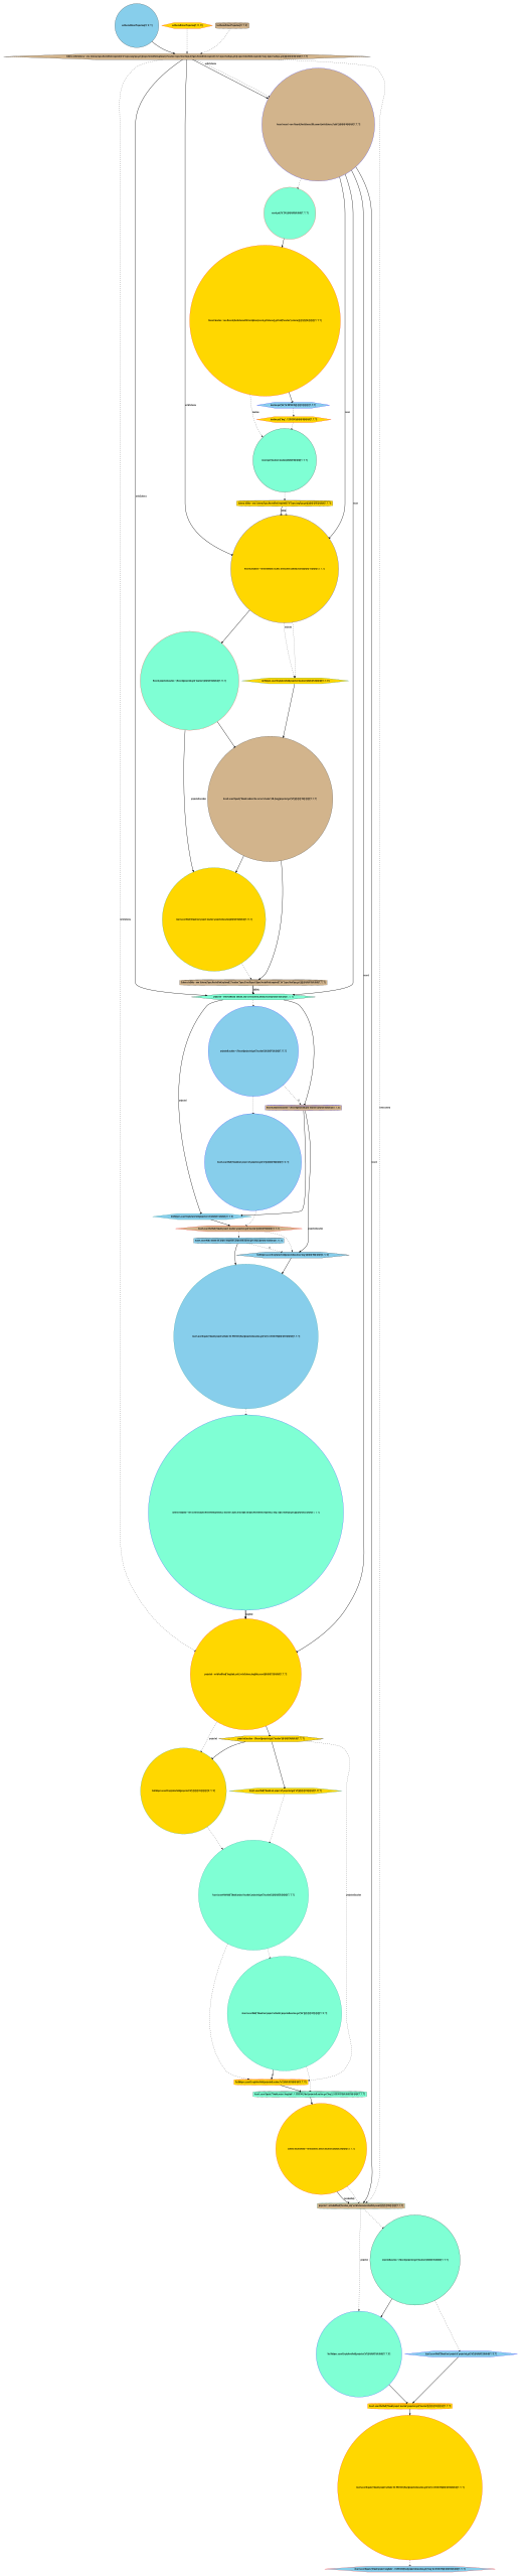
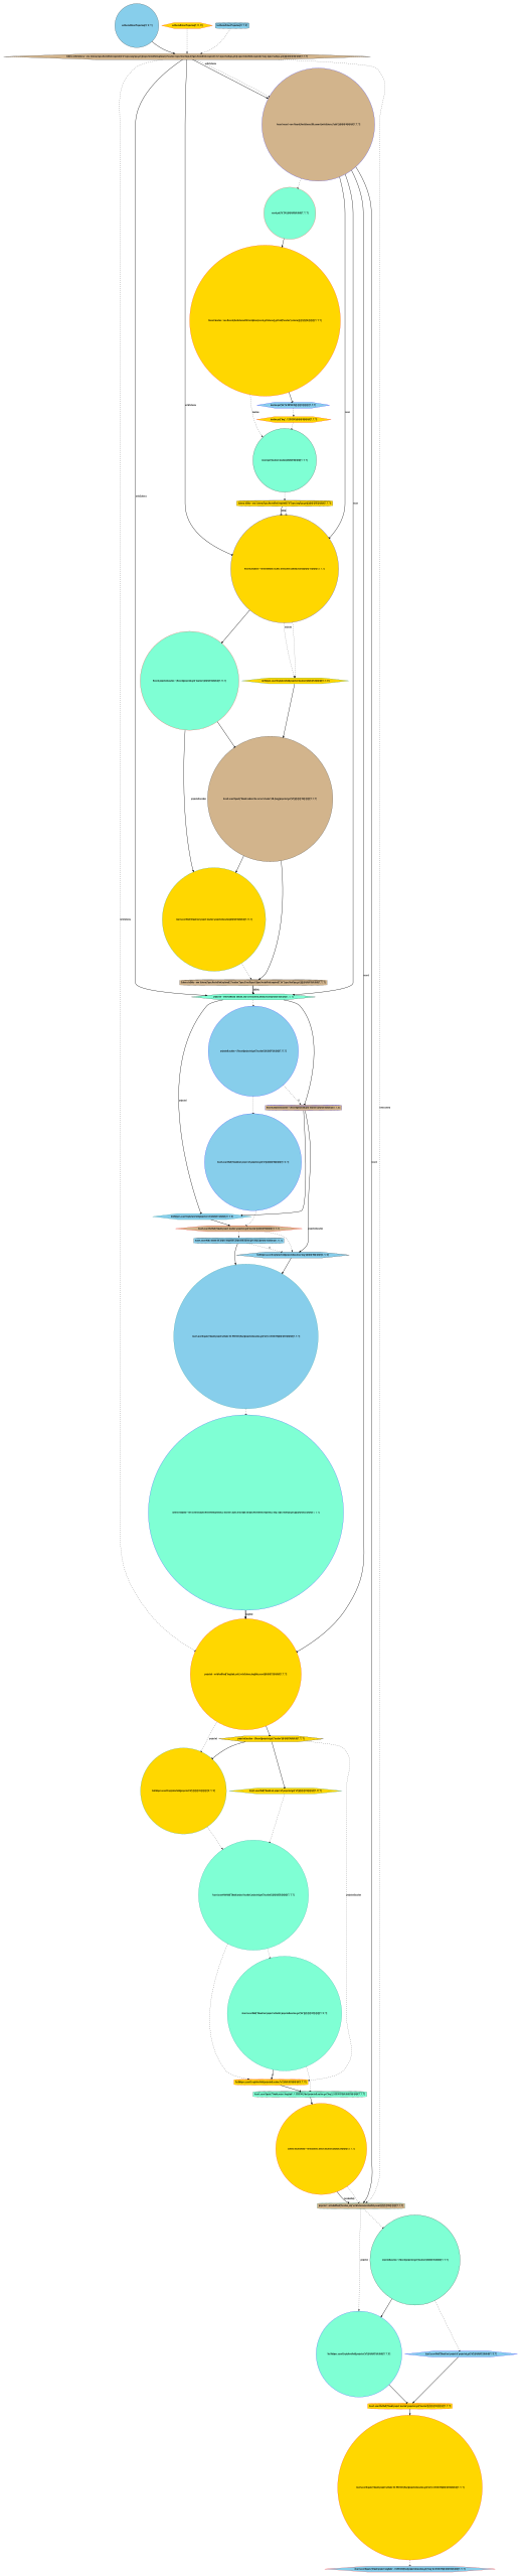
  digraph {
    fontname=Oswald
    node [fillcolor=gold shape=circle style=filled color=black fontname=Oswald]
    edge [style=bold arrowhead=normal fontname=Oswald]
    n1 [fillcolor=aquamarine label="Assert.assertEquals(\"Should project longitude\",-1.539054f,(float)projectedLocation.get(\"long\"),0.000001f)@@@28@@@['1', '1', '1']" shape=cylinder]
    n2 [label="Schema locationOnly = writeSchema.select(\"location\")@@@29@@@['1', '1', '1']" color=red]
    n3 [fillcolor=aquamarine label="record.put(\"id\",34L)@@@5@@@['1', '1', '1']" color=red]
    n4 [label="Record location = new Record(AvroSchemaUtil.fromOption(record.getSchema().getField(\"location\").schema()))@@@6@@@['1', '1', '1']" color=red]
    n5 [fillcolor=skyblue label="Assert.assertEquals(\"Should project longitude\",-1.539054f,(float)projectedLocation.get(\"long\"),0.000001f)@@@35@@@['1', '1', '1']" shape=hexagon color=red]
    n6 [fillcolor=tan label="Schema latOnly = new Schema(Types.NestedField.optional(3,\"location\",Types.StructType.of(Types.NestedField.required(1,\"lat\",Types.FloatType.get()))))@@@15@@@['1', '1', '1']" shape=cylinder]
    n7 [fillcolor=aquamarine label="projected = writeAndRead(\"latitude_only\",writeSchema,latOnly,record)@@@16@@@['1', '1', '1']" shape=hexagon]
    n8 [fillcolor=tan label="Schema writeSchema = new Schema(Types.NestedField.required(0,\"id\",Types.LongType.get()),Types.NestedField.optional(3,\"location\",Types.StructType.of(Types.NestedField.required(1,\"lat\",Types.FloatType.get()),Types.NestedField.required(2,\"long\",Types.FloatType.get()))))@@@3@@@['1', '1', '1']" shape=hexagon]
    n9 [label="Record projected = writeAndRead(\"id_only\",writeSchema,idOnly,record)@@@11@@@['1', '1', '1']" color=blue]
    n10 [fillcolor=tan label="Record record = new Record(AvroSchemaUtil.convert(writeSchema,\"table\"))@@@4@@@['1', '1', '1']" color=blue]
    n11 [label="projected = writeAndRead(\"longitude_only\",writeSchema,longOnly,record)@@@23@@@['1', '1', '1']" color=red]
    n12 [fillcolor=tan label="projected = writeAndRead(\"location_only\",writeSchema,locationOnly,record)@@@30@@@['1', '1', '1']" shape=cylinder color=teal]
    n13 [fillcolor=aquamarine label="Assert.assertNull(\"Should not project latitutde\",projectedLocation.get(\"lat\"))@@@27@@@['1', '0', '1']" color=teal]
    n14 [label="TestHelpers.assertEmptyAvroField(projectedLocation,\"lat\")@@@26@@@['0', '1', '0']" shape=cylinder color=red]
    n15 [fillcolor=tan label="Record projectedLocation = (Record)projected.get(\"location\")@@@16@@@['0', '1', '0']" shape=cylinder color=blue]
    n16 [fillcolor=skyblue label="TestHelpers.assertEmptyAvroField(projectedLocation,\"long\")@@@19@@@['0', '1', '0']" shape=hexagon]
    n17 [fillcolor=skyblue label="TestHelpers.assertEmptyAvroField(projected,\"id\")@@@17@@@['0', '1', '0']" shape=hexagon color=teal]
    n18 [fillcolor=aquamarine label="projectedLocation = (Record)projected.get(\"location\")@@@31@@@['1', '1', '1']"]
    n19 [fillcolor=aquamarine label="TestHelpers.assertEmptyAvroField(projected,\"id\")@@@31@@@['0', '1', '0']" color=blue]
    n20 [fillcolor=skyblue label="Assert.assertNull(\"Should not project id\",projected.get(\"id\"))@@@32@@@['1', '0', '1']" shape=hexagon color=blue]
    n21 [label="Assert.assertNotNull(\"Should project location\",projected.get(\"location\"))@@@33@@@['1', '1', '1']" shape=cylinder color=red]
    n22 [fillcolor=skyblue label="projectedLocation = (Record)projected.get(\"location\")@@@17@@@['1', '0', '1']" color=blue]
    n23 [fillcolor=skyblue label="Assert.assertNull(\"Should not project id\",projected.get(\"id\"))@@@18@@@['1', '0', '1']" color=blue]
    n24 [label="projectedLocation = (Record)projected.get(\"location\")@@@24@@@['1', '1', '1']" shape=hexagon]
    n25 [label="TestHelpers.assertEmptyAvroField(projected,\"id\")@@@24@@@['0', '1', '0']" color=teal]
    n26 [label="Assert.assertNull(\"Should not project id\",projected.get(\"id\"))@@@25@@@['1', '0', '1']" shape=hexagon color=teal]
    n27 [fillcolor=aquamarine label="Record projectedLocation = (Record)projected.get(\"location\")@@@12@@@['1', '0', '1']" color=red]
    n28 [fillcolor=tan label="Assert.assertEquals(\"Should contain the correct id value\",34L,(long)projected.get(\"id\"))@@@13@@@['1', '1', '1']"]
    n29 [label="Assert.assertNull(\"Should not project location\",projectedLocation)@@@14@@@['1', '0', '1']" color=teal]
    n30 [label="Schema idOnly = new Schema(Types.NestedField.required(0,\"id\",Types.LongType.get()))@@@10@@@['1', '1', '1']" shape=cylinder]
    n31 [label="TestHelpers.assertEmptyAvroField(projected,\"location\")@@@12@@@['0', '1', '0']" shape=hexagon color=teal]
    n32 [label="location.put(\"long\",-1.539054f)@@@8@@@['1', '1', '1']" shape=hexagon color=red]
    n33 [fillcolor=aquamarine label="record.put(\"location\",location)@@@9@@@['1', '1', '1']"]
    n34 [fillcolor=skyblue label="testNestedStructProjection['0', '0', '1']"]
    n35 [fillcolor=aquamarine label="Schema longOnly = new Schema(Types.NestedField.optional(3,\"location\",Types.StructType.of(Types.NestedField.required(2,\"long\",Types.FloatType.get()))))@@@22@@@['1', '1', '1']" color=blue]
    n36 [fillcolor=aquamarine label="Assert.assertNotNull(\"Should project location\",projected.get(\"location\"))@@@26@@@['1', '1', '1']" color=teal]
    n37 [label="testNestedStructProjection['1', '0', '0']" shape=hexagon color=red]
    n38 [fillcolor=skyblue label="Assert.assertEquals(\"Should project latitude\",52.995143f,(float)projectedLocation.get(\"lat\"),0.000001f)@@@21@@@['1', '1', '1']" color=teal]
-   n39 [fillcolor=tan label="testNestedStructProjection['0', '1', '0']" shape=cylinder]
+   n39 [fillcolor=skyblue label="testNestedStructProjection['0', '1', '0']" shape=cylinder]
    n40 [fillcolor=tan label="Assert.assertNotNull(\"Should project location\",projected.get(\"location\"))@@@19@@@['1', '1', '1']" shape=hexagon color=red]
    n41 [label="Assert.assertEquals(\"Should project latitude\",52.995143f,(float)projectedLocation.get(\"lat\"),0.000001f)@@@34@@@['1', '1', '1']" color=red]
    n42 [fillcolor=skyblue label="Assert.assertNull(\"Should not project longitude\",projectedLocation.get(\"long\"))@@@20@@@['1', '0', '1']" shape=cylinder]
    n43 [fillcolor=skyblue label="location.put(\"lat\",52.995143f)@@@7@@@['1', '1', '1']" shape=hexagon color=blue]
    n1 -> n2
    n2 -> n12 [style=dashed arrowhead=tee]
    n2 -> n12 [label=locationOnly arrowhead=tee]
    n3 -> n4
    n4 -> n33 [label=location style=dashed]
    n4 -> n43 [arrowhead=tee]
    n6 -> n7
    n6 -> n7 [label=latOnly arrowhead=tee]
    n7 -> n15 [arrowhead=tee]
    n7 -> n17 [label=projected arrowhead=tee]
    n7 -> n22 [style=dashed arrowhead=tee]
    n8 -> n7 [label=writeSchema]
    n8 -> n9 [label=writeSchema arrowhead=tee]
    n8 -> n10
    n8 -> n10 [label=writeSchema style=dashed arrowhead=tee]
    n8 -> n11 [label=writeSchema style=dashed arrowhead=tee]
    n8 -> n12 [label=writeSchema style=dashed]
    n9 -> n27
    n9 -> n31 [style=dashed]
    n9 -> n31 [label=projected style=dashed]
    n10 -> n3 [style=dashed arrowhead=tee]
    n10 -> n7 [label=record]
    n10 -> n9 [label=record arrowhead=tee]
    n10 -> n11 [label=record arrowhead=tee]
    n10 -> n12 [label=record]
    n11 -> n24 [arrowhead=tee]
    n11 -> n25 [label=projected style=dashed arrowhead=tee]
    n12 -> n18 [style=dashed arrowhead=tee]
    n12 -> n19 [label=projected style=dashed]
    n13 -> n1 [style=dashed arrowhead=tee]
    n13 -> n14 [label=0]
    n14 -> n1 [arrowhead=tee]
    n15 -> n16 [label=projectedLocation]
    n15 -> n17 [arrowhead=tee]
    n16 -> n38
    n17 -> n40
    n18 -> n19
    n18 -> n20 [style=dashed arrowhead=tee]
    n19 -> n21 [arrowhead=tee]
    n20 -> n21
    n21 -> n41
    n22 -> n15 [label=0 style=dashed]
    n22 -> n23 [style=dashed arrowhead=tee]
    n23 -> n40 [style=dashed arrowhead=tee]
    n24 -> n14 [label=projectedLocation style=dashed]
    n24 -> n25 [arrowhead=tee]
    n24 -> n26 [arrowhead=tee]
    n25 -> n36 [style=dashed]
    n26 -> n36 [style=dashed arrowhead=tee]
    n27 -> n28 [arrowhead=tee]
    n27 -> n29 [label=projectedLocation]
    n28 -> n6
    n28 -> n29
    n29 -> n6 [style=dashed]
    n30 -> n9 [label=idOnly arrowhead=tee]
    n30 -> n9 [style=dashed arrowhead=tee]
    n31 -> n28
    n32 -> n33 [style=dashed arrowhead=tee]
    n33 -> n30 [style=dashed]
    n34 -> n8
    n35 -> n11 [label=longOnly]
    n35 -> n11
    n36 -> n13 [style=dashed arrowhead=tee]
    n36 -> n14 [style=dashed]
    n37 -> n8 [style=dashed]
    n38 -> n35 [style=dashed arrowhead=tee]
    n39 -> n8 [style=dashed]
    n40 -> n16 [style=dashed]
    n40 -> n42 [style=dashed]
    n41 -> n5 [style=dashed arrowhead=tee]
    n42 -> n16 [label=0 style=dashed arrowhead=tee]
    n42 -> n38
    n43 -> n32 [style=dashed]
  }
